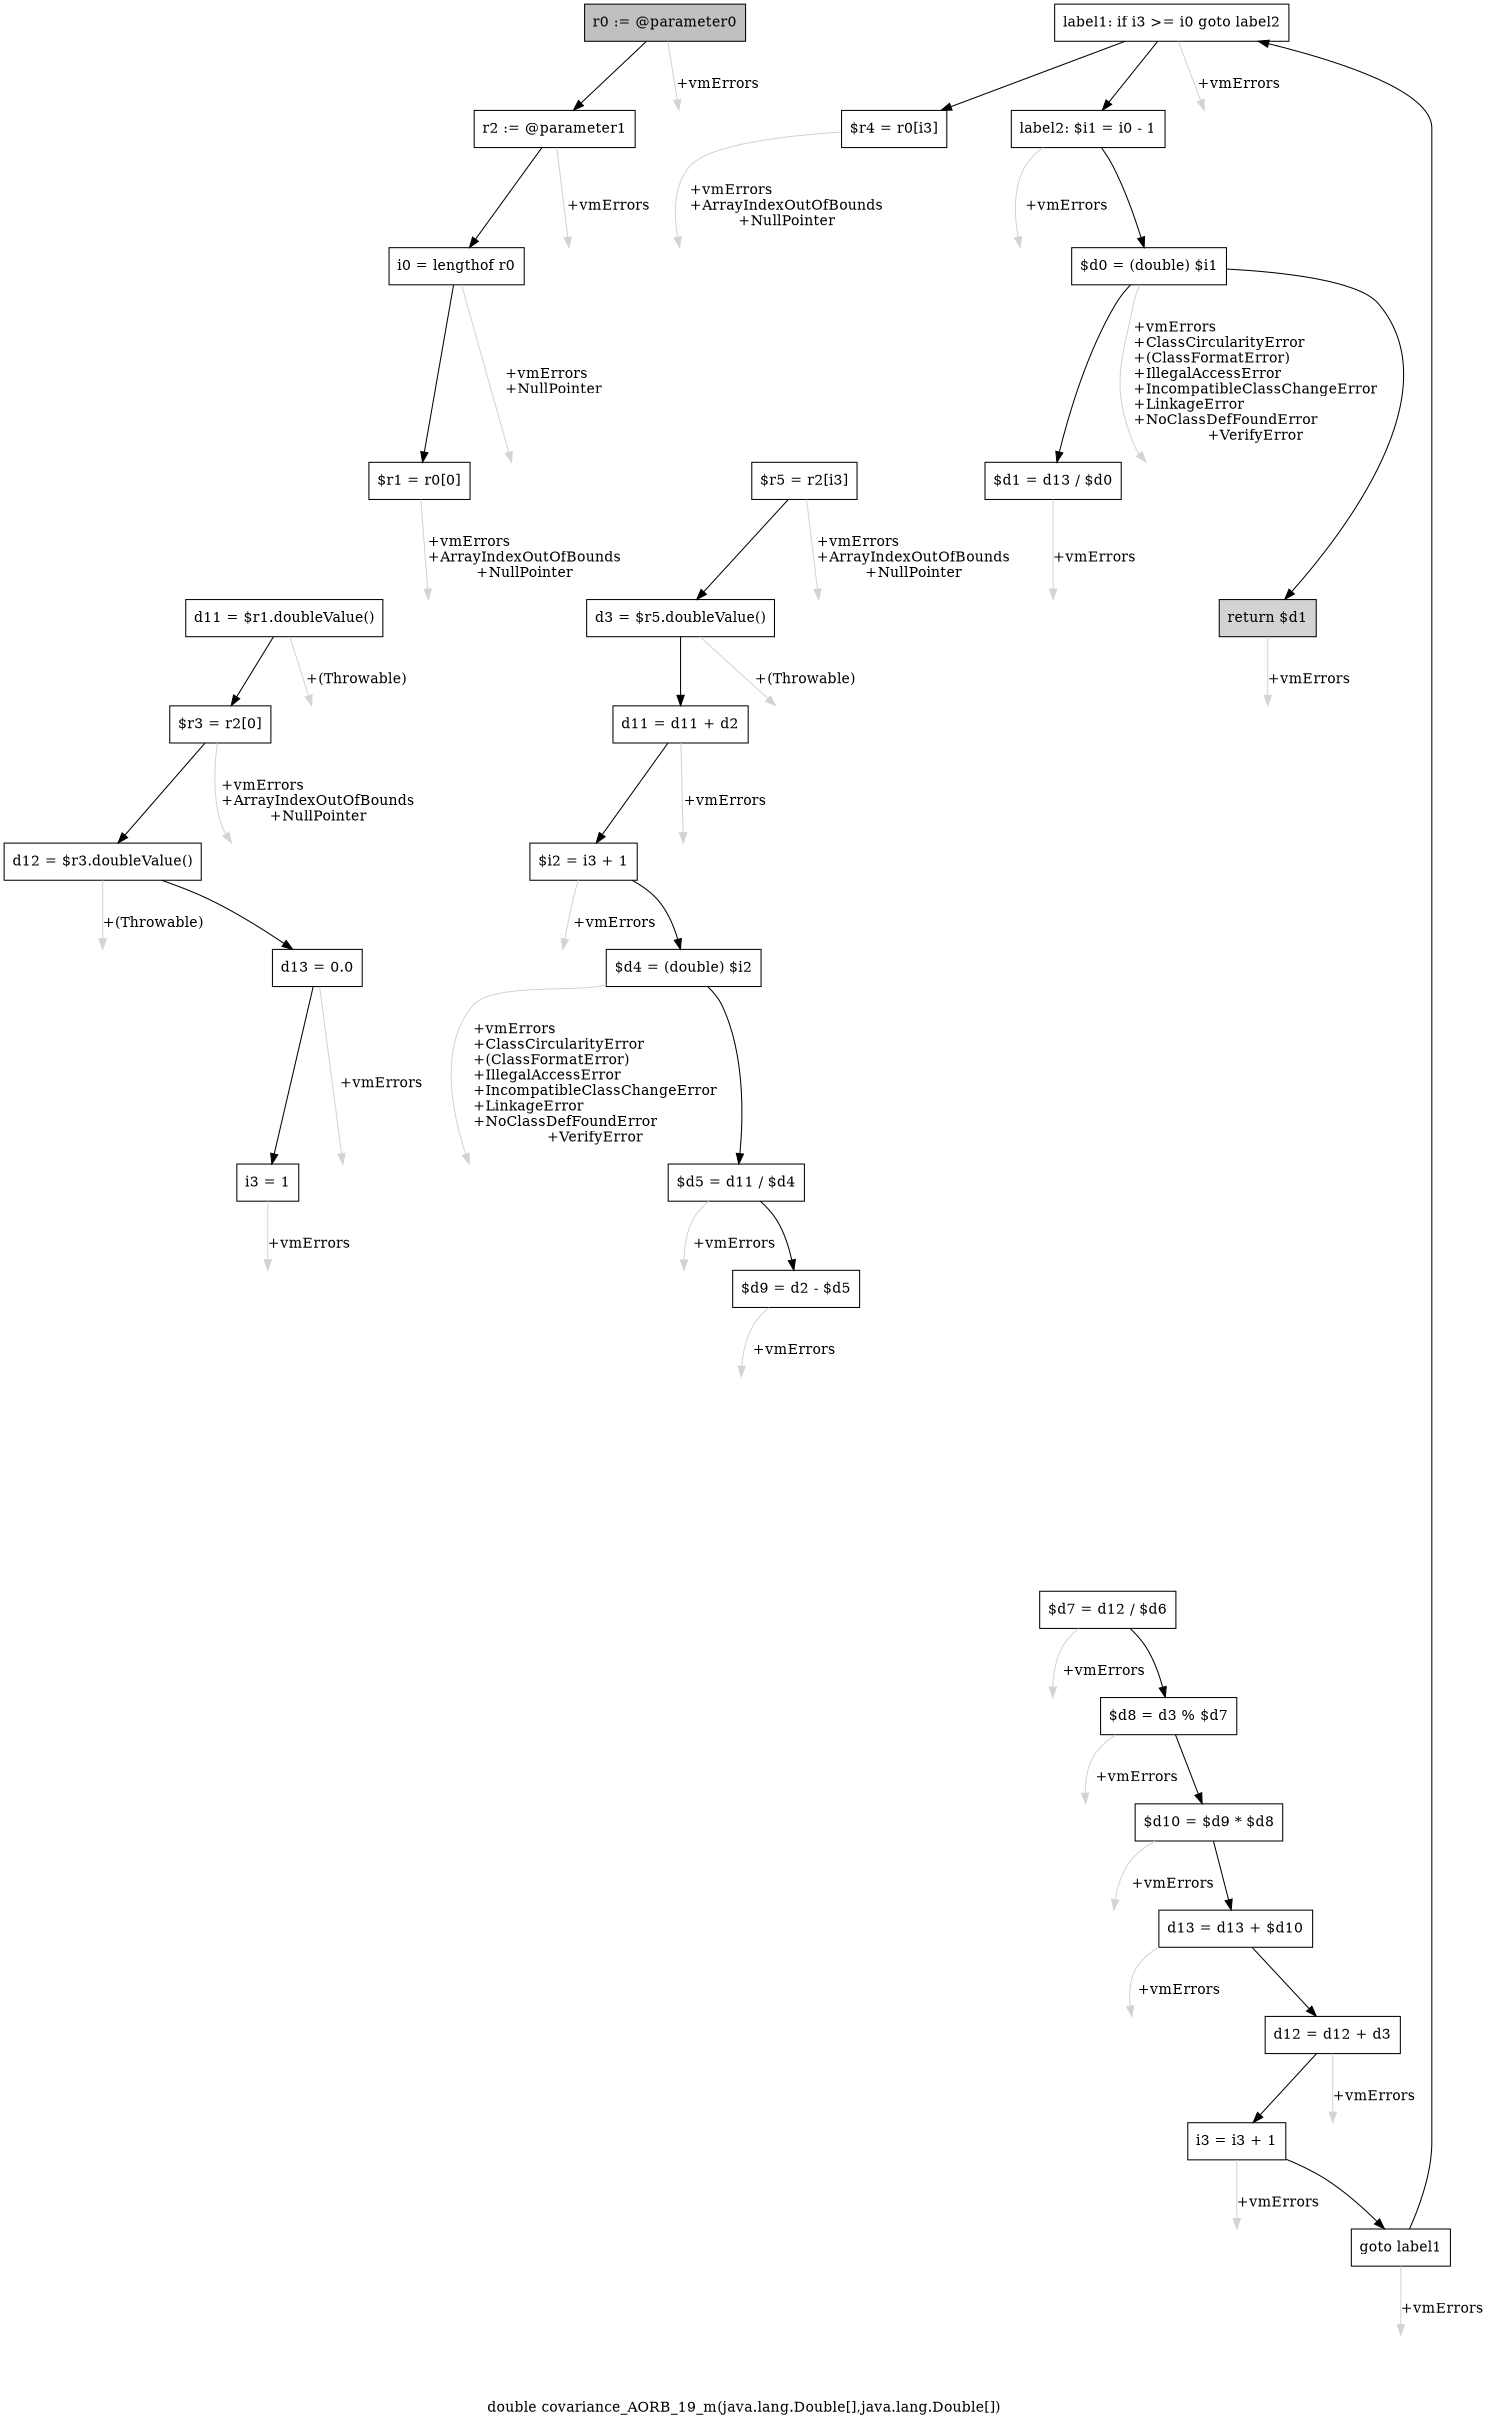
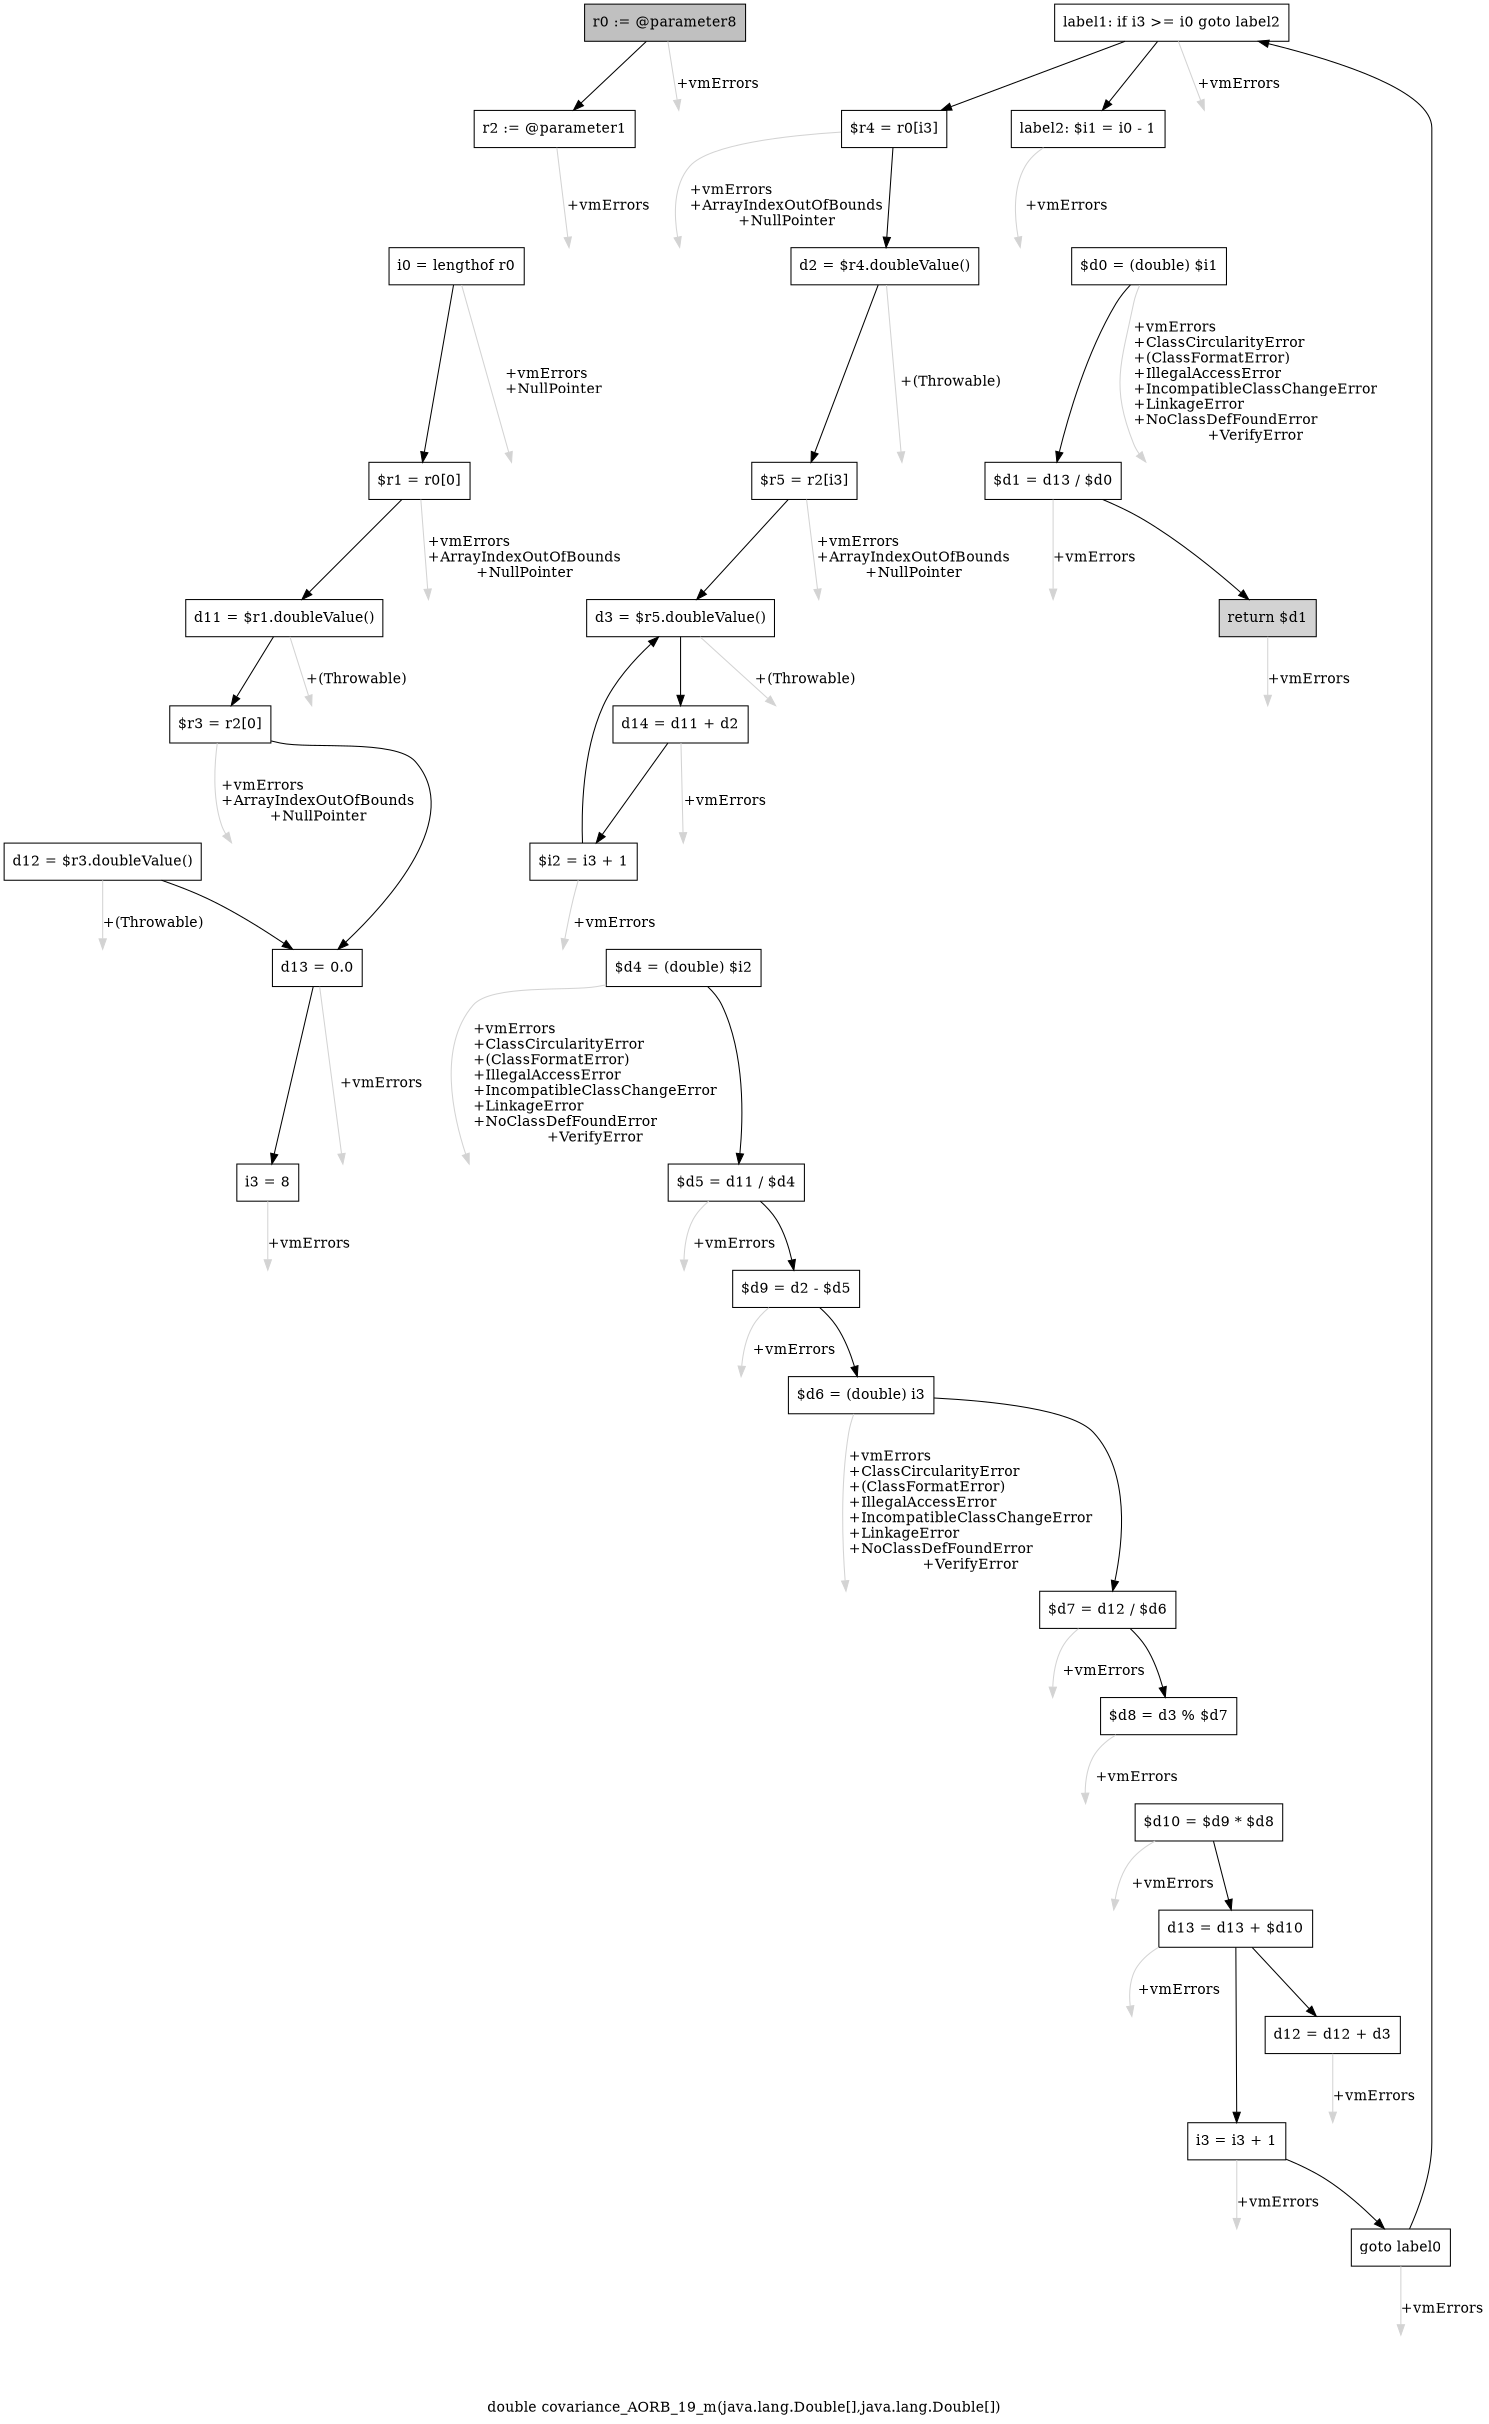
  digraph {
    label="double covariance_AORB_19_m(java.lang.Double[],java.lang.Double[])"
    node [shape=box style=invis]
    edge [color=lightgray]
-   n1 [fillcolor=gray label="r0 := @parameter0" style=filled]
+   n1 [fillcolor=gray label="r0 := @parameter8" style=filled]
    n2 [label="r2 := @parameter1" style=""]
    n3 [label=Esc]
    n4 [label="i0 = lengthof r0" style=""]
    n5 [label=Esc]
    n6 [label="$r1 = r0[0]" style=""]
    n7 [label=Esc]
    n8 [label="d11 = $r1.doubleValue()" style=""]
    n9 [label=Esc]
    n10 [label="$r3 = r2[0]" style=""]
    n11 [label=Esc]
    n12 [label="d12 = $r3.doubleValue()" style=""]
    n13 [label=Esc]
    n14 [label="d13 = 0.0" style=""]
    n15 [label=Esc]
-   n16 [label="i3 = 1" style=""]
+   n16 [label="i3 = 8" style=""]
    n17 [label=Esc]
    n18 [label=Esc]
    n19 [label="label1: if i3 >= i0 goto label2" style=""]
    n20 [label="$r4 = r0[i3]" style=""]
    n21 [label="label2: $i1 = i0 - 1" style=""]
    n22 [label=Esc]
+   n23 [label="d2 = $r4.doubleValue()" style=""]
    n24 [label=Esc]
    n25 [label="$d0 = (double) $i1" style=""]
    n26 [label=Esc]
    n27 [label="$r5 = r2[i3]" style=""]
    n28 [label=Esc]
    n29 [label="$d1 = d13 / $d0" style=""]
    n30 [label=Esc]
    n31 [label="d3 = $r5.doubleValue()" style=""]
    n32 [label=Esc]
-   n33 [label="d11 = d11 + d2" style=""]
+   n33 [label="d14 = d11 + d2" style=""]
    n34 [label=Esc]
    n35 [label="$i2 = i3 + 1" style=""]
    n36 [label=Esc]
    n37 [label="$d4 = (double) $i2" style=""]
    n38 [label=Esc]
    n39 [label="$d5 = d11 / $d4" style=""]
    n40 [label=Esc]
    n41 [label="$d9 = d2 - $d5" style=""]
    n42 [label=Esc]
+   n43 [label="$d6 = (double) i3" style=""]
    n44 [label=Esc]
    n45 [label="$d7 = d12 / $d6" style=""]
    n46 [label=Esc]
    n47 [label="$d8 = d3 % $d7" style=""]
    n48 [label=Esc]
    n49 [label="$d10 = $d9 * $d8" style=""]
    n50 [label=Esc]
    n51 [label="d13 = d13 + $d10" style=""]
    n52 [label=Esc]
    n53 [label="d12 = d12 + d3" style=""]
    n54 [label=Esc]
    n55 [label="i3 = i3 + 1" style=""]
    n56 [label=Esc]
-   n57 [label="goto label1" style=""]
+   n57 [label="goto label0" style=""]
    n58 [label=Esc]
    n59 [label=Esc]
    n60 [fillcolor=lightgray label="return $d1" style=filled]
    n61 [label=Esc]
    n62 [label=Esc]
    n1 -> n2 [color=black]
    n1 -> n3 [label="\l+vmErrors"]
-   n2 -> n4 [color=black]
    n2 -> n5 [label="\l+vmErrors"]
    n4 -> n6 [color=black]
    n4 -> n7 [label="\l+vmErrors\l+NullPointer"]
+   n6 -> n8 [color=black]
    n6 -> n9 [label="\l+vmErrors\l+ArrayIndexOutOfBounds\l+NullPointer"]
    n8 -> n10 [color=black]
    n8 -> n11 [label="\l+(Throwable)"]
-   n10 -> n12 [color=black]
+   n10 -> n14 [color=black]
    n10 -> n13 [label="\l+vmErrors\l+ArrayIndexOutOfBounds\l+NullPointer"]
    n12 -> n14 [color=black]
    n12 -> n15 [label="\l+(Throwable)"]
    n14 -> n16 [color=black]
    n14 -> n17 [label="\l+vmErrors"]
    n16 -> n18 [label="\l+vmErrors"]
    n19 -> n20 [color=black]
    n19 -> n21 [color=black]
    n19 -> n22 [label="\l+vmErrors"]
+   n20 -> n23 [color=black]
    n20 -> n24 [label="\l+vmErrors\l+ArrayIndexOutOfBounds\l+NullPointer"]
-   n21 -> n25 [color=black]
    n21 -> n26 [label="\l+vmErrors"]
+   n23 -> n27 [color=black]
+   n23 -> n28 [label="\l+(Throwable)"]
    n25 -> n29 [color=black]
    n25 -> n30 [label="\l+vmErrors\l+ClassCircularityError\l+(ClassFormatError)\l+IllegalAccessError\l+IncompatibleClassChangeError\l+LinkageError\l+NoClassDefFoundError\l+VerifyError"]
    n27 -> n31 [color=black]
    n27 -> n32 [label="\l+vmErrors\l+ArrayIndexOutOfBounds\l+NullPointer"]
-   n25 -> n60 [color=black]
+   n29 -> n60 [color=black]
    n29 -> n61 [label="\l+vmErrors"]
    n31 -> n33 [color=black]
    n31 -> n34 [label="\l+(Throwable)"]
    n33 -> n35 [color=black]
    n33 -> n36 [label="\l+vmErrors"]
-   n35 -> n37 [color=black]
+   n35 -> n31 [color=black]
    n35 -> n38 [label="\l+vmErrors"]
    n37 -> n39 [color=black]
    n37 -> n40 [label="\l+vmErrors\l+ClassCircularityError\l+(ClassFormatError)\l+IllegalAccessError\l+IncompatibleClassChangeError\l+LinkageError\l+NoClassDefFoundError\l+VerifyError"]
    n39 -> n41 [color=black]
    n39 -> n42 [label="\l+vmErrors"]
+   n41 -> n43 [color=black]
    n41 -> n44 [label="\l+vmErrors"]
+   n43 -> n45 [color=black]
+   n43 -> n46 [label="\l+vmErrors\l+ClassCircularityError\l+(ClassFormatError)\l+IllegalAccessError\l+IncompatibleClassChangeError\l+LinkageError\l+NoClassDefFoundError\l+VerifyError"]
    n45 -> n47 [color=black]
    n45 -> n48 [label="\l+vmErrors"]
-   n47 -> n49 [color=black]
    n47 -> n50 [label="\l+vmErrors"]
    n49 -> n51 [color=black]
    n49 -> n52 [label="\l+vmErrors"]
    n51 -> n53 [color=black]
    n51 -> n54 [label="\l+vmErrors"]
-   n53 -> n55 [color=black]
+   n51 -> n55 [color=black]
    n53 -> n56 [label="\l+vmErrors"]
    n55 -> n57 [color=black]
    n55 -> n58 [label="\l+vmErrors"]
    n57 -> n19 [color=black]
    n57 -> n59 [label="\l+vmErrors"]
    n60 -> n62 [label="\l+vmErrors"]
  }
